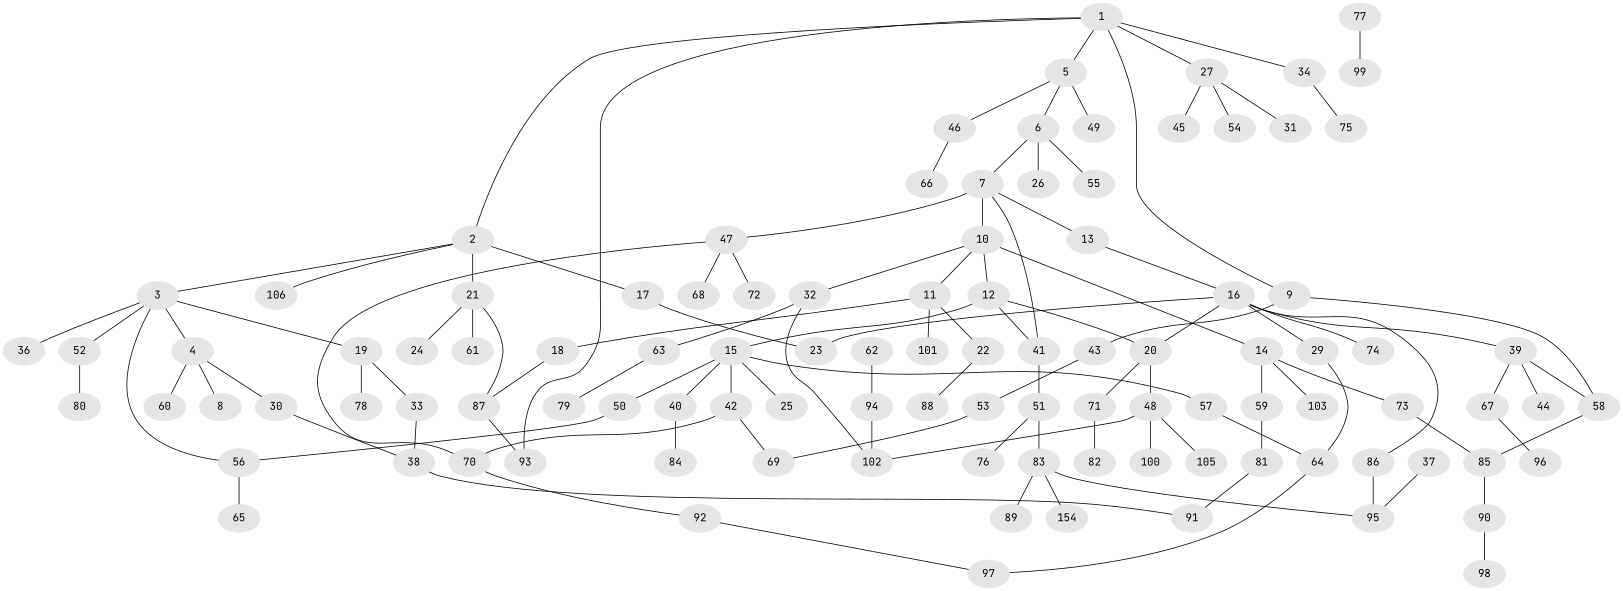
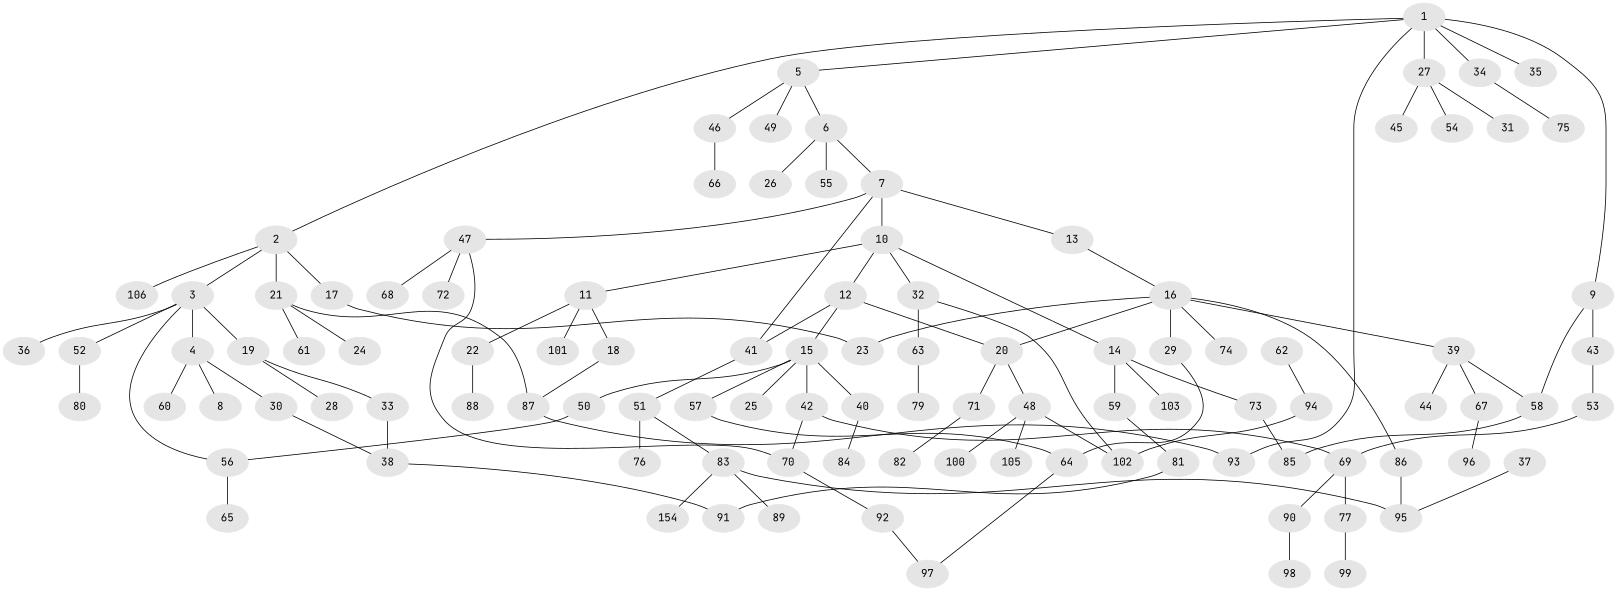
  graph {
    fontname="JetBrains Mono"
    node [color=gray90 fontname="JetBrains Mono" style=filled]
    edge [fontname="JetBrains Mono"]
    1
    2
    5
    9
    27
    34
+   35
    93
    3
    17
    21
    106
    6
    46
    49
    43
    58
    31
    45
    54
    75
    4
    19
    36
    52
    56
    23
    87
    24
    61
    8
    30
    60
    33
-   78
+   78 [label=28]
    80
    65
    38
    7
    26
    55
    66
    10
    13
    41
    47
    11
    12
    14
    32
    16
    51
    70
    68
    72
    53
    85
    18
    22
    101
    15
    20
    59
    73
    103
    63
    102
    88
    25
    40
    42
    50
    57
    48
    71
    29
    39
    74
    86
    81
    84
    69
    64
    44
    67
    95
    100
    105
    82
    37
    97
    91
    79
    62
    94
    96
    76
    83
    77
    90
    92
    89
    n103 [label=154]
    99
    98
    1 -- 2
    1 -- 5
    1 -- 9
    1 -- 27
    1 -- 34
+   1 -- 35
    1 -- 93
    2 -- 3
    2 -- 17
    2 -- 21
    2 -- 106
    5 -- 6
    5 -- 46
    5 -- 49
    9 -- 43
    9 -- 58
    27 -- 31
    27 -- 45
    27 -- 54
    34 -- 75
    3 -- 4
    3 -- 19
    3 -- 36
    3 -- 52
    3 -- 56
    17 -- 23
    21 -- 87
    21 -- 24
    21 -- 61
    6 -- 7
    6 -- 26
    6 -- 55
    46 -- 66
    43 -- 53
    58 -- 85
    4 -- 8
    4 -- 30
    4 -- 60
    19 -- 33
    19 -- 78
    52 -- 80
    56 -- 65
    87 -- 93
    30 -- 38
    33 -- 38
    38 -- 91
    7 -- 10
    7 -- 13
    7 -- 41
    7 -- 47
    10 -- 11
    10 -- 12
    10 -- 14
    10 -- 32
    13 -- 16
    41 -- 51
    47 -- 70
    47 -- 68
    47 -- 72
    11 -- 18
    11 -- 22
    11 -- 101
    12 -- 41
    12 -- 15
    12 -- 20
    14 -- 59
    14 -- 73
    14 -- 103
    32 -- 63
    32 -- 102
    16 -- 23
    16 -- 20
    16 -- 29
    16 -- 39
    16 -- 74
    16 -- 86
    51 -- 76
    51 -- 83
    70 -- 92
    53 -- 69
    18 -- 87
    22 -- 88
    15 -- 25
    15 -- 40
    15 -- 42
    15 -- 50
    15 -- 57
    20 -- 48
    20 -- 71
    59 -- 81
    73 -- 85
    63 -- 79
    40 -- 84
    42 -- 70
    42 -- 69
    50 -- 56
    57 -- 64
    48 -- 102
    48 -- 100
    48 -- 105
    71 -- 82
    29 -- 64
    39 -- 58
    39 -- 44
    39 -- 67
    86 -- 95
    81 -- 91
-   85 -- 90
+   69 -- 77
+   69 -- 90
    64 -- 97
    67 -- 96
    37 -- 95
    62 -- 94
    94 -- 102
    83 -- 95
    83 -- 89
    83 -- n103
    77 -- 99
    90 -- 98
    92 -- 97
  }
